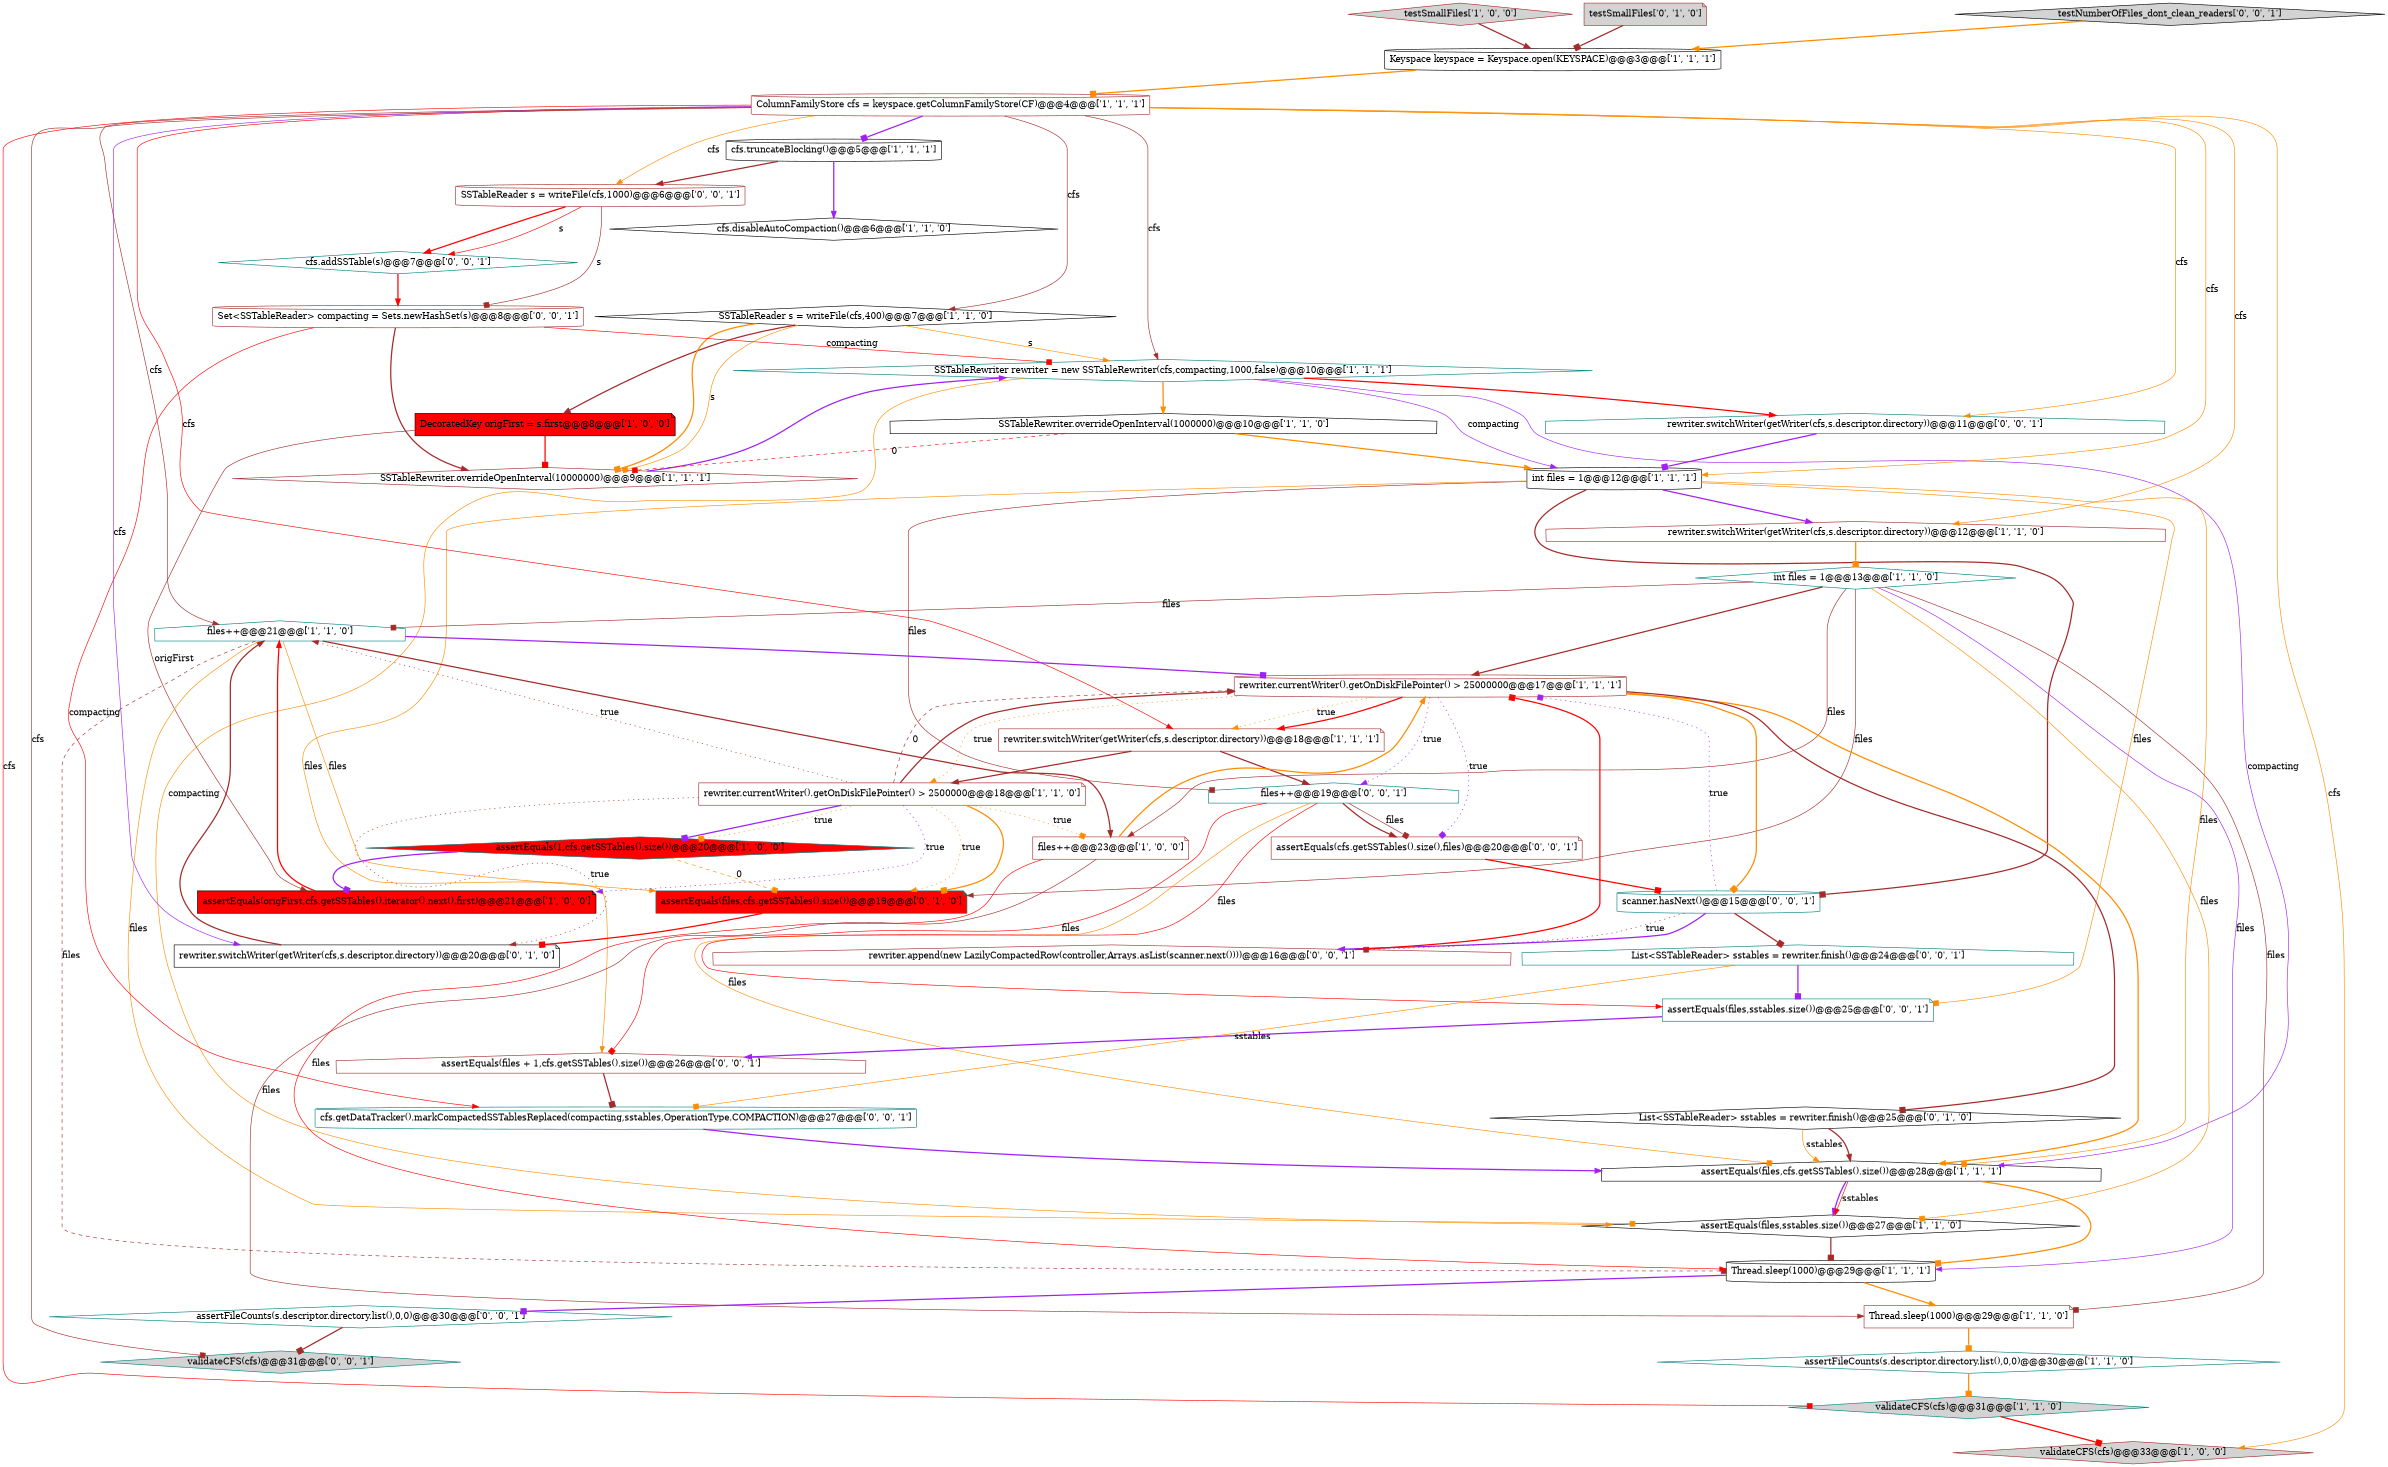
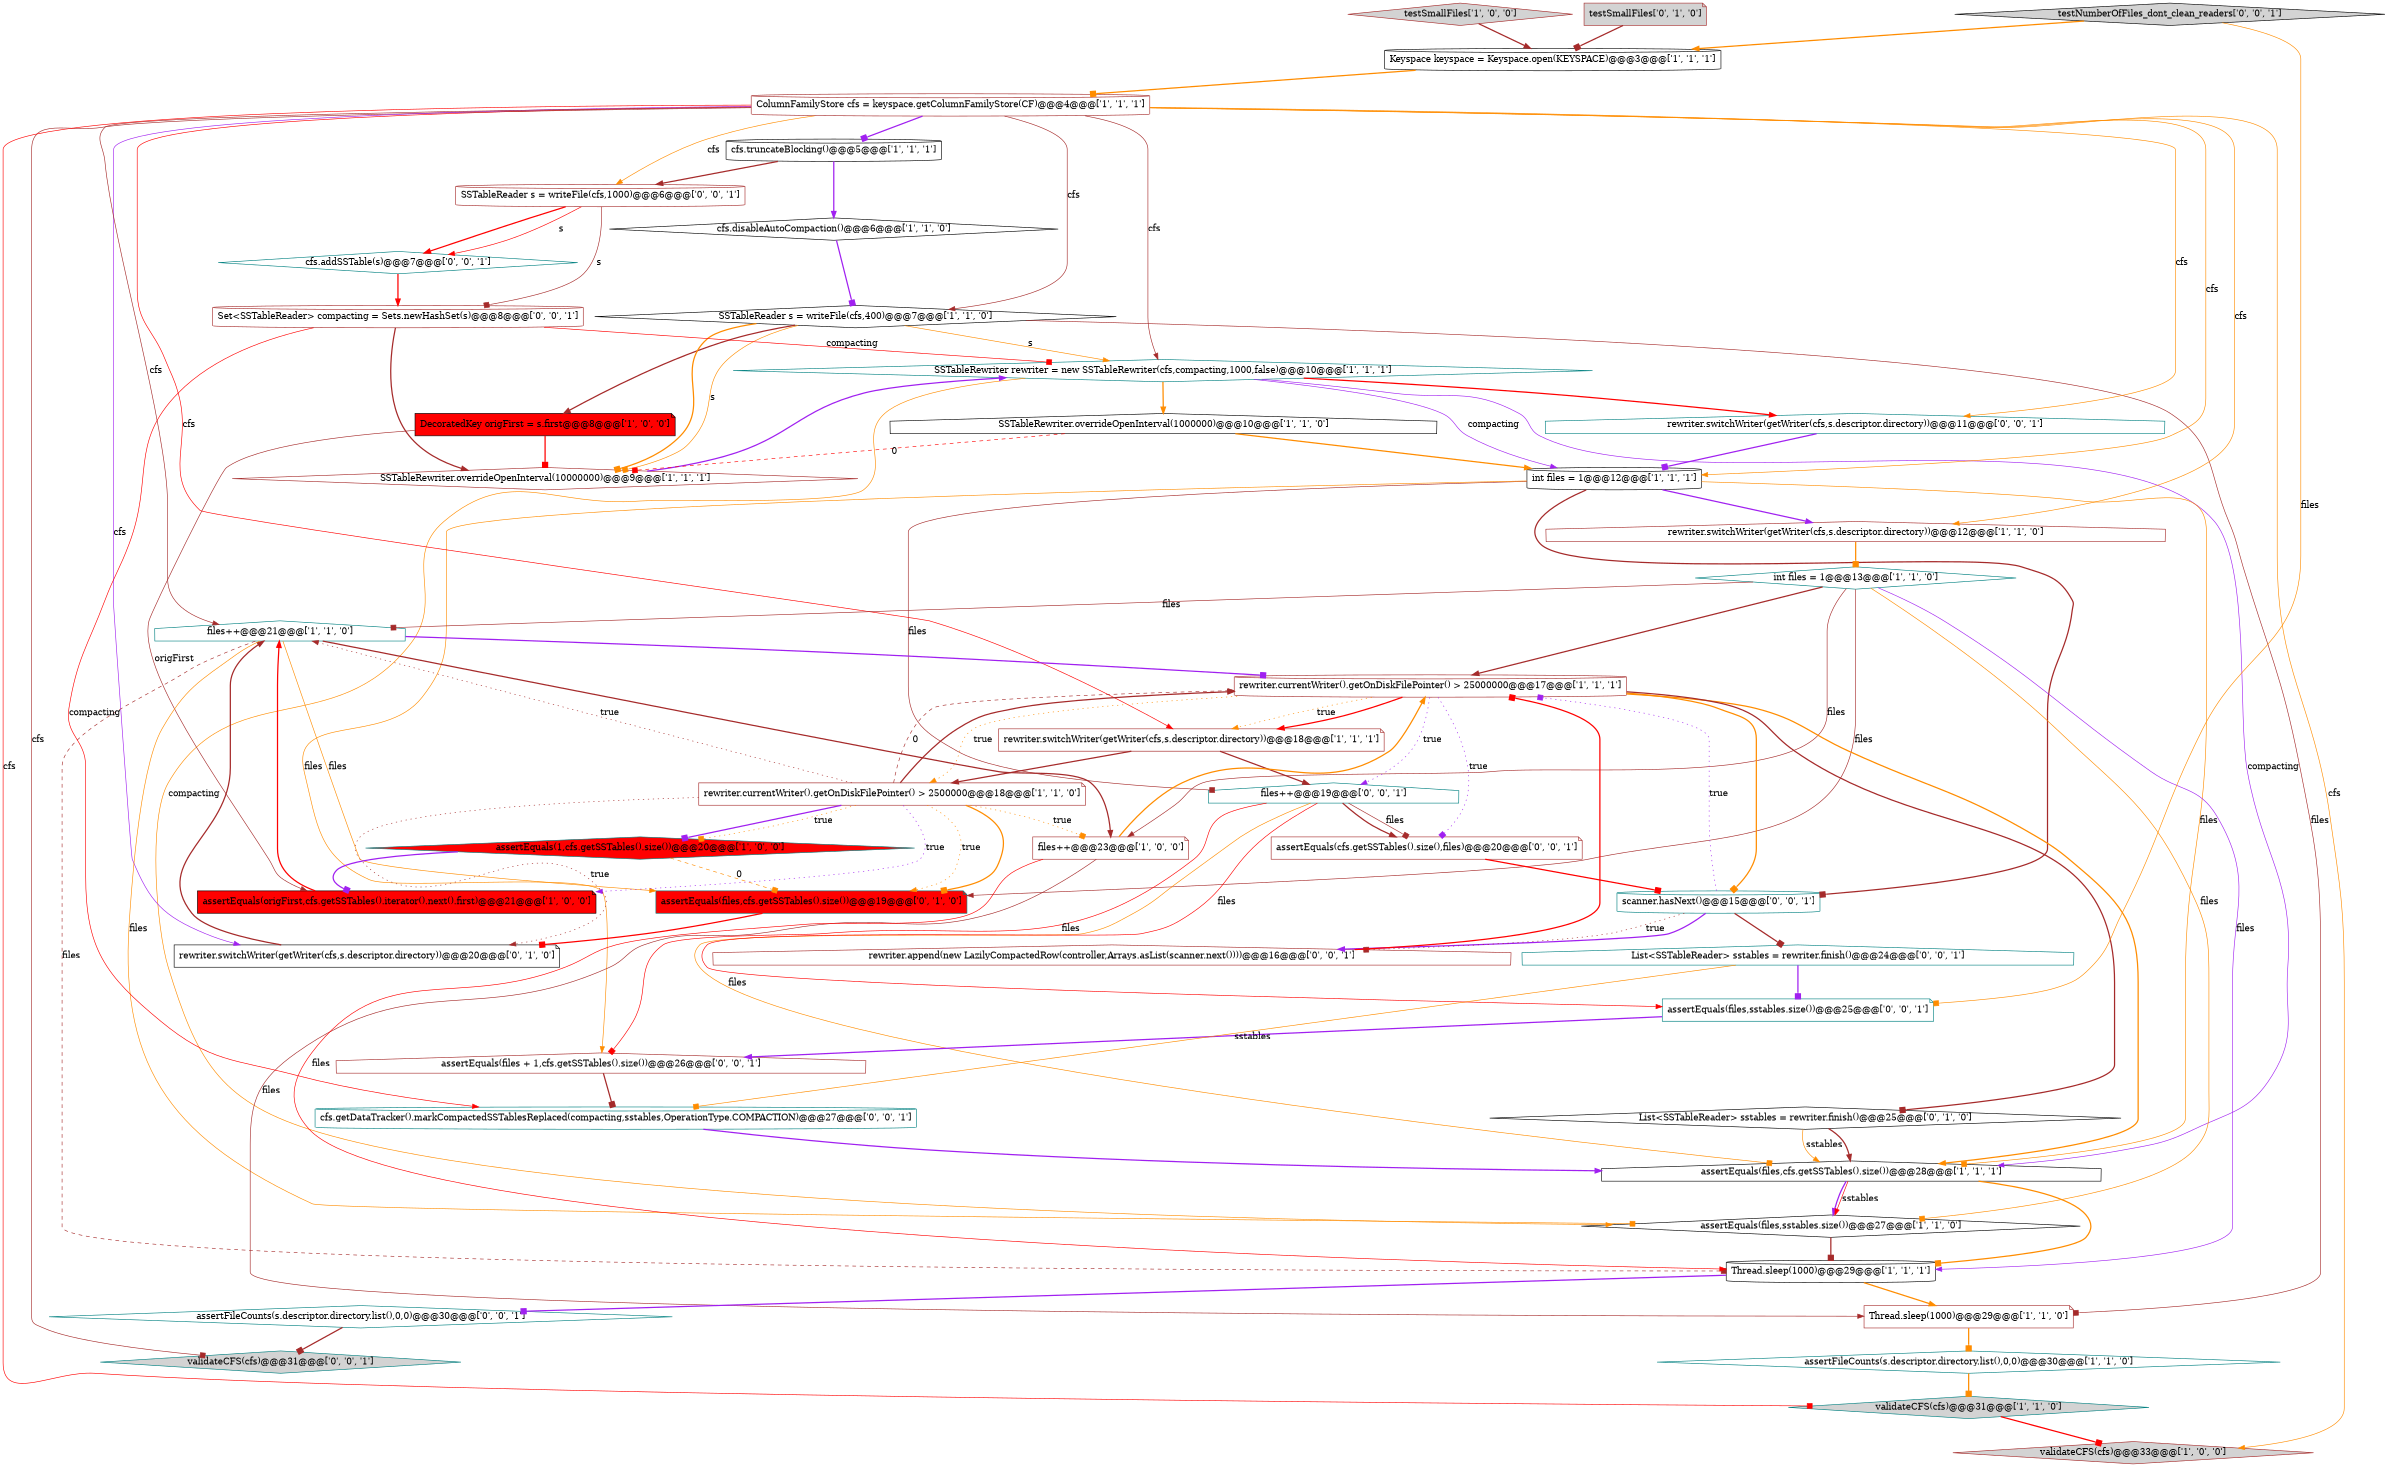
  digraph {
    fontname="DejaVu Serif"
    node [color=teal fillcolor=white fontname="DejaVu Serif" shape=diamond style=filled]
    edge [arrowhead=normal color=darkorange fontname="DejaVu Serif" style=bold]
    n1 [color=black label="SSTableReader s = writeFile(cfs,400)@@@7@@@['1', '1', '0']"]
    n2 [label="SSTableRewriter rewriter = new SSTableRewriter(cfs,compacting,1000,false)@@@10@@@['1', '1', '1']"]
    n3 [color=black fillcolor=red label="DecoratedKey origFirst = s.first@@@8@@@['1', '0', '0']" shape=note]
    n4 [color=brown label="SSTableRewriter.overrideOpenInterval(10000000)@@@9@@@['1', '1', '1']"]
    n5 [color=black label="int files = 1@@@12@@@['1', '1', '1']" shape=cylinder]
    n6 [label="rewriter.switchWriter(getWriter(cfs,s.descriptor.directory))@@@11@@@['0', '0', '1']" shape=house]
    n7 [color=black label="assertEquals(files,cfs.getSSTables().size())@@@28@@@['1', '1', '1']" shape=house]
    n8 [color=black label="SSTableRewriter.overrideOpenInterval(1000000)@@@10@@@['1', '1', '0']" shape=house]
    n9 [color=black label="assertEquals(files,sstables.size())@@@27@@@['1', '1', '0']"]
    n10 [color=black fillcolor=red label="assertEquals(origFirst,cfs.getSSTables().iterator().next().first)@@@21@@@['1', '0', '0']" shape=note]
    n11 [color=black label="Keyspace keyspace = Keyspace.open(KEYSPACE)@@@3@@@['1', '1', '1']" shape=cylinder]
    n12 [color=brown label="ColumnFamilyStore cfs = keyspace.getColumnFamilyStore(CF)@@@4@@@['1', '1', '1']" shape=cylinder]
    n13 [color=brown label="rewriter.switchWriter(getWriter(cfs,s.descriptor.directory))@@@12@@@['1', '1', '0']" shape=house]
    n14 [color=brown label="rewriter.switchWriter(getWriter(cfs,s.descriptor.directory))@@@18@@@['1', '1', '1']" shape=note]
    n15 [color=brown label="SSTableReader s = writeFile(cfs,1000)@@@6@@@['0', '0', '1']" shape=cylinder]
    n16 [fillcolor=lightgray label="validateCFS(cfs)@@@31@@@['0', '0', '1']"]
    n17 [color=black label="rewriter.switchWriter(getWriter(cfs,s.descriptor.directory))@@@20@@@['0', '1', '0']" shape=note]
    n18 [label="files++@@@21@@@['1', '1', '0']" shape=house]
    n19 [color=brown fillcolor=lightgray label="validateCFS(cfs)@@@33@@@['1', '0', '0']"]
    n20 [fillcolor=lightgray label="validateCFS(cfs)@@@31@@@['1', '1', '0']"]
    n21 [color=black label="cfs.truncateBlocking()@@@5@@@['1', '1', '1']" shape=cylinder]
    n22 [label="int files = 1@@@13@@@['1', '1', '0']"]
    n23 [color=brown label="rewriter.currentWriter().getOnDiskFilePointer() > 25000000@@@17@@@['1', '1', '1']" shape=cylinder]
    n24 [color=brown label="files++@@@23@@@['1', '0', '0']" shape=note]
    n25 [color=brown label="Thread.sleep(1000)@@@29@@@['1', '1', '0']" shape=note]
    n26 [color=black label="Thread.sleep(1000)@@@29@@@['1', '1', '1']" shape=cylinder]
    n27 [fillcolor=red label="assertEquals(files,cfs.getSSTables().size())@@@19@@@['0', '1', '0']" shape=note]
    n28 [label="scanner.hasNext()@@@15@@@['0', '0', '1']" shape=cylinder]
    n29 [label="files++@@@19@@@['0', '0', '1']" shape=house]
    n30 [color=brown label="assertEquals(files + 1,cfs.getSSTables().size())@@@26@@@['0', '0', '1']" shape=house]
    n31 [label="assertEquals(files,sstables.size())@@@25@@@['0', '0', '1']" shape=note]
    n32 [color=brown label="assertEquals(cfs.getSSTables().size(),files)@@@20@@@['0', '0', '1']" shape=note]
    n33 [color=brown label="rewriter.currentWriter().getOnDiskFilePointer() > 2500000@@@18@@@['1', '1', '0']" shape=note]
    n34 [color=black label="List<SSTableReader> sstables = rewriter.finish()@@@25@@@['0', '1', '0']"]
    n35 [fillcolor=red label="assertEquals(1,cfs.getSSTables().size())@@@20@@@['1', '0', '0']"]
    n36 [color=brown label="rewriter.append(new LazilyCompactedRow(controller,Arrays.asList(scanner.next())))@@@16@@@['0', '0', '1']" shape=house]
    n37 [label="List<SSTableReader> sstables = rewriter.finish()@@@24@@@['0', '0', '1']" shape=house]
    n38 [color=brown label="Set<SSTableReader> compacting = Sets.newHashSet(s)@@@8@@@['0', '0', '1']" shape=cylinder]
    n39 [label="cfs.addSSTable(s)@@@7@@@['0', '0', '1']"]
    n40 [label="cfs.getDataTracker().markCompactedSSTablesReplaced(compacting,sstables,OperationType.COMPACTION)@@@27@@@['0', '0', '1']" shape=cylinder]
    n41 [label="assertFileCounts(s.descriptor.directory.list(),0,0)@@@30@@@['1', '1', '0']"]
    n42 [label="assertFileCounts(s.descriptor.directory.list(),0,0)@@@30@@@['0', '0', '1']"]
    n43 [color=brown fillcolor=lightgray label="testSmallFiles['0', '1', '0']" shape=note]
    n44 [color=black label="cfs.disableAutoCompaction()@@@6@@@['1', '1', '0']"]
    n45 [color=brown fillcolor=lightgray label="testSmallFiles['1', '0', '0']"]
    n46 [color=black fillcolor=lightgray label="testNumberOfFiles_dont_clean_readers['0', '0', '1']"]
    n1 -> n2 [label=s style=solid]
    n1 -> n3 [color=brown]
    n1 -> n4 [arrowhead=box]
    n1 -> n4 [arrowhead=box label=s style=solid]
    n2 -> n5 [color=purple label=compacting style=solid]
    n2 -> n6 [color=red]
    n2 -> n7 [color=purple label=compacting style=solid]
    n2 -> n8
    n2 -> n9 [label=compacting style=solid]
    n3 -> n4 [arrowhead=box color=red]
    n3 -> n10 [color=brown label=origFirst style=solid]
    n4 -> n2 [color=purple]
    n5 -> n7 [arrowhead=box label=files style=solid]
    n5 -> n13 [color=purple]
    n5 -> n28 [arrowhead=box color=brown]
    n5 -> n29 [arrowhead=box color=brown label=files style=solid]
    n5 -> n30 [label=files style=solid]
-   n5 -> n31 [arrowhead=box label=files style=solid]
+   n46 -> n31 [arrowhead=box label=files style=solid]
    n6 -> n5 [arrowhead=box color=purple]
    n7 -> n9 [color=purple]
    n7 -> n9 [color=red label=sstables style=solid]
    n7 -> n26 [arrowhead=box]
    n8 -> n4 [arrowhead=box color=red label=0 style=dashed]
    n8 -> n5
    n9 -> n26 [arrowhead=box color=brown]
    n10 -> n18 [color=red]
    n11 -> n12 [arrowhead=box]
    n12 -> n1 [color=brown label=cfs style=solid]
    n12 -> n2 [color=brown label=cfs style=solid]
    n12 -> n5 [label=cfs style=solid]
    n12 -> n6 [label=cfs style=solid]
    n12 -> n13 [label=cfs style=solid]
    n12 -> n14 [color=red label=cfs style=solid]
    n12 -> n15 [label=cfs style=solid]
    n12 -> n16 [arrowhead=box color=brown label=cfs style=solid]
    n12 -> n17 [color=purple label=cfs style=solid]
    n12 -> n18 [color=brown label=cfs style=solid]
    n12 -> n19 [label=cfs style=solid]
    n12 -> n20 [arrowhead=box color=red label=cfs style=solid]
    n12 -> n21 [arrowhead=box color=purple]
    n13 -> n22 [arrowhead=box]
    n14 -> n29 [color=brown]
    n14 -> n33 [color=brown]
    n15 -> n38 [arrowhead=box color=brown label=s style=solid]
    n15 -> n39 [color=red]
    n15 -> n39 [color=red label=s style=solid]
    n17 -> n18 [color=brown]
    n18 -> n9 [arrowhead=box label=files style=solid]
    n18 -> n23 [arrowhead=box color=purple]
    n18 -> n24 [color=brown]
    n18 -> n26 [arrowhead=box color=brown label=files style=dashed]
    n18 -> n27 [label=files style=solid]
    n20 -> n19 [arrowhead=box color=red]
    n21 -> n15 [color=brown]
    n21 -> n44 [color=purple]
    n22 -> n9 [arrowhead=box label=files style=solid]
    n22 -> n18 [arrowhead=box color=brown label=files style=solid]
    n22 -> n23 [color=brown]
    n22 -> n24 [color=brown label=files style=solid]
-   n22 -> n25 [arrowhead=box color=brown label=files style=solid]
+   n1 -> n25 [arrowhead=box color=brown label=files style=solid]
    n22 -> n26 [color=purple label=files style=solid]
    n22 -> n27 [color=brown label=files style=solid]
    n23 -> n7
    n23 -> n14 [label=true style=dotted]
    n23 -> n14 [color=red]
    n23 -> n28 [arrowhead=box]
    n23 -> n29 [color=purple label=true style=dotted]
    n23 -> n32 [arrowhead=box color=purple label=true style=dotted]
    n23 -> n33 [label=true style=dotted]
    n23 -> n34 [arrowhead=box color=brown]
    n24 -> n23
    n24 -> n25 [color=brown label=files style=solid]
    n24 -> n26 [color=red label=files style=solid]
    n25 -> n41 [arrowhead=box]
    n26 -> n25
    n26 -> n42 [arrowhead=box color=purple]
    n27 -> n17 [arrowhead=box color=red]
    n28 -> n23 [arrowhead=box color=purple label=true style=dotted]
    n28 -> n36 [color=purple]
    n28 -> n36 [arrowhead=box color=brown label=true style=dotted]
    n28 -> n37 [arrowhead=box color=brown]
    n29 -> n7 [arrowhead=box label=files style=solid]
    n29 -> n30 [arrowhead=box color=red label=files style=solid]
    n29 -> n31 [color=red label=files style=solid]
    n29 -> n32 [arrowhead=box color=brown label=files style=solid]
    n29 -> n32 [color=brown]
    n30 -> n40 [arrowhead=box color=brown]
    n31 -> n30 [color=purple]
    n32 -> n28 [arrowhead=box color=red]
    n33 -> n10 [color=purple label=true style=dotted]
    n33 -> n17 [color=brown label=true style=dotted]
    n33 -> n18 [color=brown label=true style=dotted]
    n33 -> n23 [color=brown label=0 style=dashed]
    n33 -> n23 [color=brown]
    n33 -> n24 [arrowhead=box label=true style=dotted]
    n33 -> n27 [arrowhead=box]
    n33 -> n27 [label=true style=dotted]
    n33 -> n35 [arrowhead=box color=purple]
    n33 -> n35 [arrowhead=box label=true style=dotted]
    n34 -> n7 [label=sstables style=solid]
    n34 -> n7 [color=brown]
    n35 -> n10 [arrowhead=box color=purple]
    n35 -> n27 [arrowhead=box label=0 style=dashed]
    n36 -> n23 [arrowhead=box color=red]
    n37 -> n31 [arrowhead=box color=purple]
    n37 -> n40 [arrowhead=box label=sstables style=solid]
    n38 -> n2 [arrowhead=box color=red label=compacting style=solid]
    n38 -> n4 [color=brown]
    n38 -> n40 [color=red label=compacting style=solid]
    n39 -> n38 [color=red]
    n40 -> n7 [color=purple]
    n41 -> n20 [arrowhead=box]
    n42 -> n16 [arrowhead=box color=brown]
    n43 -> n11 [arrowhead=box color=brown]
+   n44 -> n1 [arrowhead=box color=purple]
    n45 -> n11 [color=brown]
    n46 -> n11
  }
